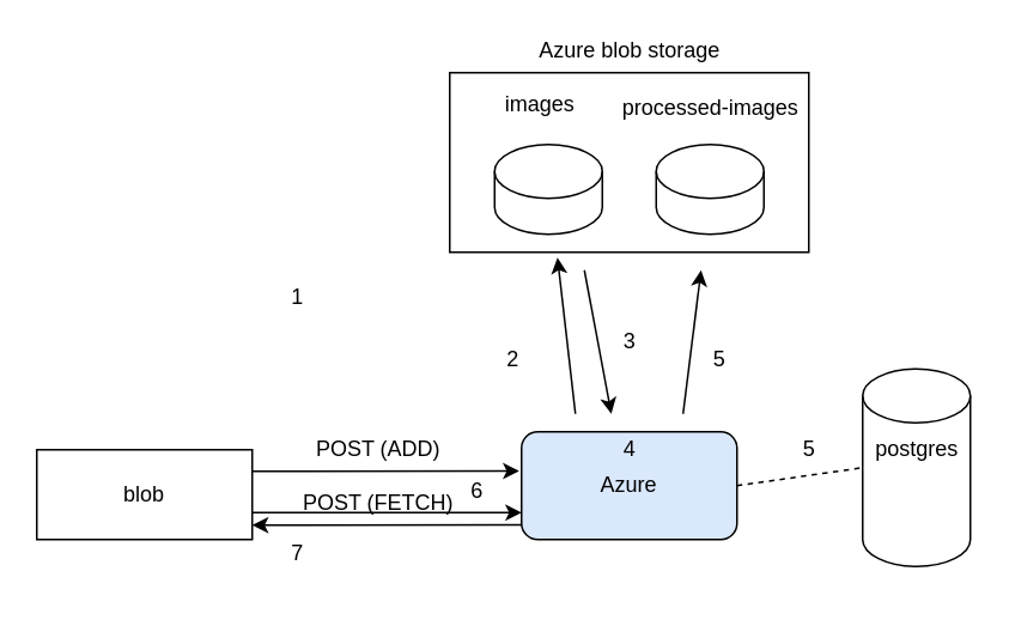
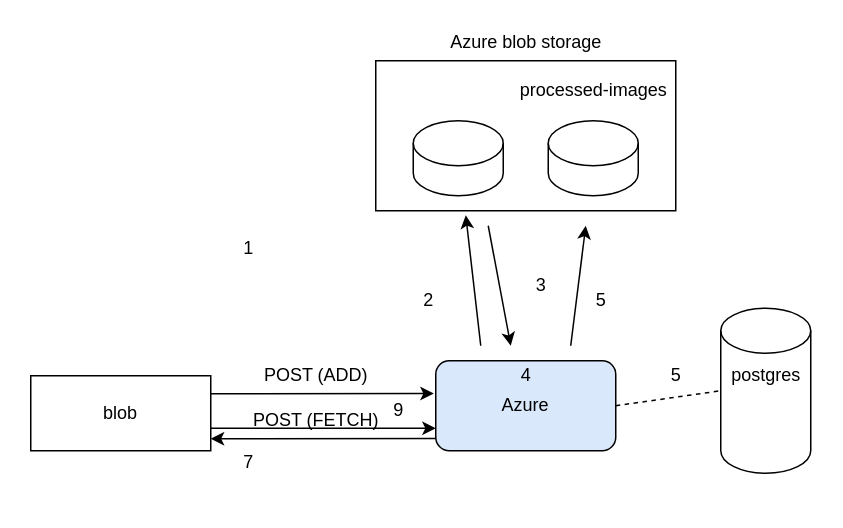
  <mxCell id="0" />
  <mxCell id="1" parent="0" />
  <mxCell id="2" value="&lt;div&gt;Azure&lt;/div&gt;" style="rounded=1;whiteSpace=wrap;html=1;fillColor=#dae8fc;" vertex="1" parent="1"><mxGeometry x="290" y="240" width="120" height="60" as="geometry" /></mxCell>
  <mxCell id="3" value="" style="rounded=0;whiteSpace=wrap;html=1;" vertex="1" parent="1"><mxGeometry x="250" y="40" width="200" height="100" as="geometry" /></mxCell>
  <mxCell id="4" value="&lt;div&gt;Azure blob storage&lt;/div&gt;&lt;div&gt;&lt;br&gt;&lt;/div&gt;" style="text;html=1;align=center;verticalAlign=middle;resizable=0;points=[];autosize=1;strokeColor=none;fillColor=none;" vertex="1" parent="1"><mxGeometry x="290" y="20" width="120" height="30" as="geometry" /></mxCell>
  <mxCell id="5" value="" style="shape=cylinder3;whiteSpace=wrap;html=1;boundedLbl=1;backgroundOutline=1;size=15;" vertex="1" parent="1"><mxGeometry x="275" y="80" width="60" height="50" as="geometry" /></mxCell>
  <mxCell id="6" value="" style="shape=cylinder3;whiteSpace=wrap;html=1;boundedLbl=1;backgroundOutline=1;size=15;" vertex="1" parent="1"><mxGeometry x="365" y="80" width="60" height="50" as="geometry" /></mxCell>
- <mxCell id="7" value="&lt;div&gt;images&lt;/div&gt;&lt;div&gt;&lt;br&gt;&lt;/div&gt;" style="text;html=1;align=center;verticalAlign=middle;resizable=0;points=[];autosize=1;strokeColor=none;fillColor=none;" vertex="1" parent="1"><mxGeometry x="275" y="50" width="50" height="30" as="geometry" /></mxCell>
  <mxCell id="8" value="processed-images" style="text;html=1;align=center;verticalAlign=middle;resizable=0;points=[];autosize=1;strokeColor=none;fillColor=none;" vertex="1" parent="1"><mxGeometry x="340" y="50" width="110" height="20" as="geometry" /></mxCell>
  <mxCell id="9" value="blob" style="rounded=0;whiteSpace=wrap;html=1;" vertex="1" parent="1"><mxGeometry x="20" y="250" width="120" height="50" as="geometry" /></mxCell>
  <mxCell id="10" value="" style="endArrow=classic;html=1;rounded=0;entryX=-0.011;entryY=0.364;entryDx=0;entryDy=0;entryPerimeter=0;" edge="1" parent="1" target="2"><mxGeometry width="50" height="50" relative="1" as="geometry"><mxPoint x="140" y="262" as="sourcePoint" /><mxPoint x="190" y="220" as="targetPoint" /><Array as="points" /></mxGeometry></mxCell>
  <mxCell id="11" value="&lt;div&gt;POST (ADD)&lt;br&gt;&lt;/div&gt;" style="text;html=1;align=center;verticalAlign=middle;resizable=0;points=[];autosize=1;strokeColor=none;fillColor=none;" vertex="1" parent="1"><mxGeometry x="170" y="240" width="80" height="20" as="geometry" /></mxCell>
  <mxCell id="12" value="" style="endArrow=classic;html=1;rounded=0;entryX=0.3;entryY=1.03;entryDx=0;entryDy=0;entryPerimeter=0;" edge="1" parent="1" target="3"><mxGeometry width="50" height="50" relative="1" as="geometry"><mxPoint x="320" y="230" as="sourcePoint" /><mxPoint x="420" y="200" as="targetPoint" /></mxGeometry></mxCell>
  <mxCell id="13" value="2" style="text;html=1;align=center;verticalAlign=middle;resizable=0;points=[];autosize=1;strokeColor=none;fillColor=none;" vertex="1" parent="1"><mxGeometry x="275" y="190" width="20" height="20" as="geometry" /></mxCell>
  <mxCell id="14" value="1" style="text;html=1;align=center;verticalAlign=middle;resizable=0;points=[];autosize=1;strokeColor=none;fillColor=none;" vertex="1" parent="1"><mxGeometry x="155" y="155" width="20" height="20" as="geometry" /></mxCell>
  <mxCell id="15" value="" style="endArrow=classic;html=1;rounded=0;" edge="1" parent="1"><mxGeometry width="50" height="50" relative="1" as="geometry"><mxPoint x="325" y="150" as="sourcePoint" /><mxPoint x="340" y="230" as="targetPoint" /></mxGeometry></mxCell>
- <mxCell id="16" value="3" style="text;html=1;align=center;verticalAlign=middle;resizable=0;points=[];autosize=1;strokeColor=none;fillColor=none;" vertex="1" parent="1"><mxGeometry x="340" y="180" width="20" height="20" as="geometry" /></mxCell>
+ <mxCell id="16" value="3" style="text;html=1;align=center;verticalAlign=middle;resizable=0;points=[];autosize=1;strokeColor=none;fillColor=none;" vertex="1" parent="1"><mxGeometry x="350" y="180" width="20" height="20" as="geometry" /></mxCell>
  <mxCell id="17" value="4" style="text;html=1;align=center;verticalAlign=middle;resizable=0;points=[];autosize=1;strokeColor=none;fillColor=none;" vertex="1" parent="1"><mxGeometry x="340" y="240" width="20" height="20" as="geometry" /></mxCell>
  <mxCell id="18" value="" style="endArrow=classic;html=1;rounded=0;" edge="1" parent="1"><mxGeometry width="50" height="50" relative="1" as="geometry"><mxPoint x="380" y="230" as="sourcePoint" /><mxPoint x="390" y="150" as="targetPoint" /></mxGeometry></mxCell>
  <mxCell id="19" value="5" style="text;html=1;align=center;verticalAlign=middle;resizable=0;points=[];autosize=1;strokeColor=none;fillColor=none;" vertex="1" parent="1"><mxGeometry x="390" y="190" width="20" height="20" as="geometry" /></mxCell>
  <mxCell id="20" value="POST (FETCH)" style="text;html=1;align=center;verticalAlign=middle;resizable=0;points=[];autosize=1;strokeColor=none;fillColor=none;" vertex="1" parent="1"><mxGeometry x="160" y="270" width="100" height="20" as="geometry" /></mxCell>
- <mxCell id="21" value="&lt;div&gt;6&lt;/div&gt;&lt;div&gt;&lt;br&gt;&lt;/div&gt;" style="text;html=1;align=center;verticalAlign=middle;resizable=0;points=[];autosize=1;strokeColor=none;fillColor=none;" vertex="1" parent="1"><mxGeometry x="255" y="265" width="20" height="30" as="geometry" /></mxCell>
+ <mxCell id="21" value="&lt;div&gt;9&lt;/div&gt;&lt;div&gt;&lt;br&gt;&lt;/div&gt;" style="text;html=1;align=center;verticalAlign=middle;resizable=0;points=[];autosize=1;strokeColor=none;fillColor=none;" vertex="1" parent="1"><mxGeometry x="255" y="265" width="20" height="30" as="geometry" /></mxCell>
  <mxCell id="22" value="" style="endArrow=none;dashed=1;html=1;rounded=0;" edge="1" parent="1"><mxGeometry width="50" height="50" relative="1" as="geometry"><mxPoint x="410" y="270" as="sourcePoint" /><mxPoint x="480" y="260" as="targetPoint" /></mxGeometry></mxCell>
  <mxCell id="23" value="" style="shape=cylinder3;whiteSpace=wrap;html=1;boundedLbl=1;backgroundOutline=1;size=15;" vertex="1" parent="1"><mxGeometry x="480" y="205" width="60" height="110" as="geometry" /></mxCell>
  <mxCell id="24" value="postgres" style="text;html=1;align=center;verticalAlign=middle;resizable=0;points=[];autosize=1;strokeColor=none;fillColor=none;" vertex="1" parent="1"><mxGeometry x="480" y="240" width="60" height="20" as="geometry" /></mxCell>
  <mxCell id="25" value="" style="endArrow=classic;html=1;rounded=0;entryX=0;entryY=0.75;entryDx=0;entryDy=0;" edge="1" parent="1" target="2"><mxGeometry width="50" height="50" relative="1" as="geometry"><mxPoint x="140" y="285" as="sourcePoint" /><mxPoint x="190" y="235" as="targetPoint" /></mxGeometry></mxCell>
  <mxCell id="26" value="" style="endArrow=classic;html=1;rounded=0;exitX=0;exitY=0.864;exitDx=0;exitDy=0;exitPerimeter=0;" edge="1" parent="1" source="2"><mxGeometry width="50" height="50" relative="1" as="geometry"><mxPoint x="280" y="220" as="sourcePoint" /><mxPoint x="140" y="292" as="targetPoint" /></mxGeometry></mxCell>
  <mxCell id="27" value="5" style="text;html=1;align=center;verticalAlign=middle;resizable=0;points=[];autosize=1;strokeColor=none;fillColor=none;" vertex="1" parent="1"><mxGeometry x="440" y="240" width="20" height="20" as="geometry" /></mxCell>
  <mxCell id="28" value="&lt;div&gt;7&lt;/div&gt;&lt;div&gt;&lt;br&gt;&lt;/div&gt;" style="text;html=1;align=center;verticalAlign=middle;resizable=0;points=[];autosize=1;strokeColor=none;fillColor=none;" vertex="1" parent="1"><mxGeometry x="155" y="300" width="20" height="30" as="geometry" /></mxCell>
